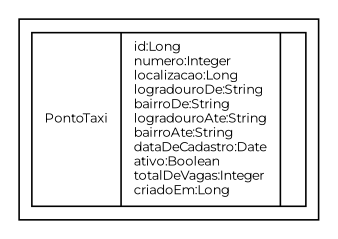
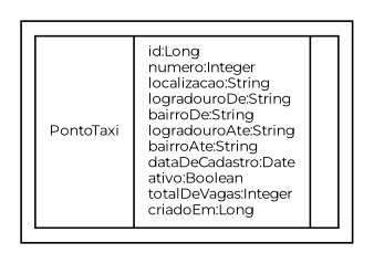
  digraph {
    fontname=Montserrat
    fontsize=8
    rankdir=LR
-   n1 [fontname=Montserrat fontsize=8 label="{PontoTaxi|id:Long\lnumero:Integer\llocalizacao:Long\llogradouroDe:String\lbairroDe:String\llogradouroAte:String\lbairroAte:String\ldataDeCadastro:Date\lativo:Boolean\ltotalDeVagas:Integer\lcriadoEm:Long\l|\l}" shape=record]
+   n1 [fontname=Montserrat fontsize=8 label="{PontoTaxi|id:Long\lnumero:Integer\llocalizacao:String\llogradouroDe:String\lbairroDe:String\llogradouroAte:String\lbairroAte:String\ldataDeCadastro:Date\lativo:Boolean\ltotalDeVagas:Integer\lcriadoEm:Long\l|\l}" shape=record]
    subgraph cluster_1 {
      n1
    }
  }
